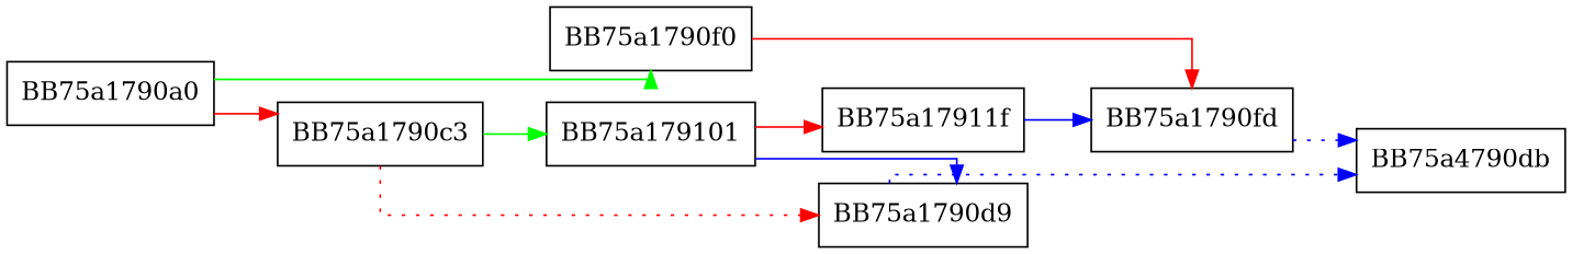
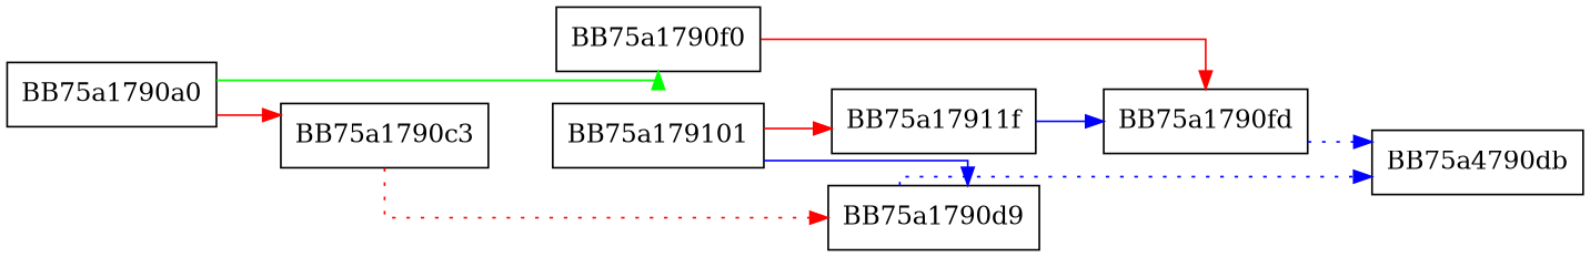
  digraph {
    rankdir=LR
    splines=ortho
    node [shape=box]
    edge [color=red style=solid]
    BB75a1790a0
    BB75a1790f0
    BB75a1790c3
    BB75a1790fd
    BB75a179101
    BB75a1790d9
    n7 [label=BB75a4790db]
    BB75a17911f
    BB75a1790a0 -> BB75a1790f0 [color=green]
    BB75a1790a0 -> BB75a1790c3
    BB75a1790f0 -> BB75a1790fd
-   BB75a1790c3 -> BB75a179101 [color=green]
    BB75a1790c3 -> BB75a1790d9 [style=dotted]
    BB75a1790fd -> n7 [color=blue style=dotted]
    BB75a179101 -> BB75a1790d9 [color=blue]
    BB75a179101 -> BB75a17911f
    BB75a1790d9 -> n7 [color=blue style=dotted]
    BB75a17911f -> BB75a1790fd [color=blue]
  }
